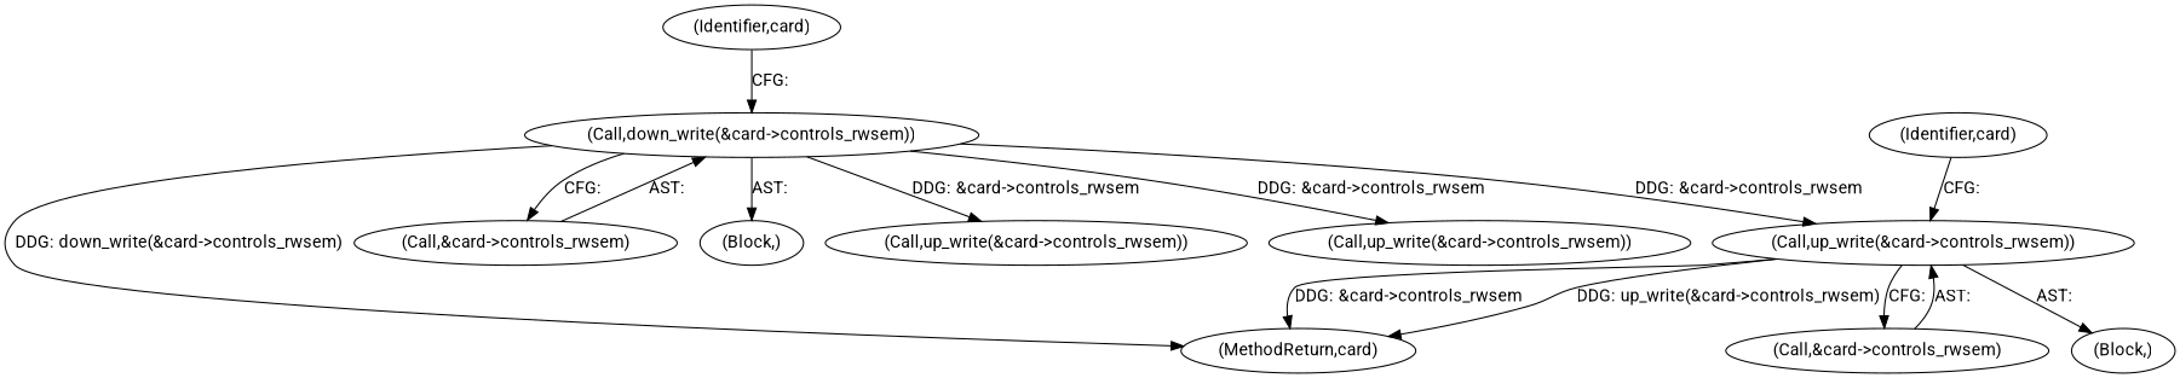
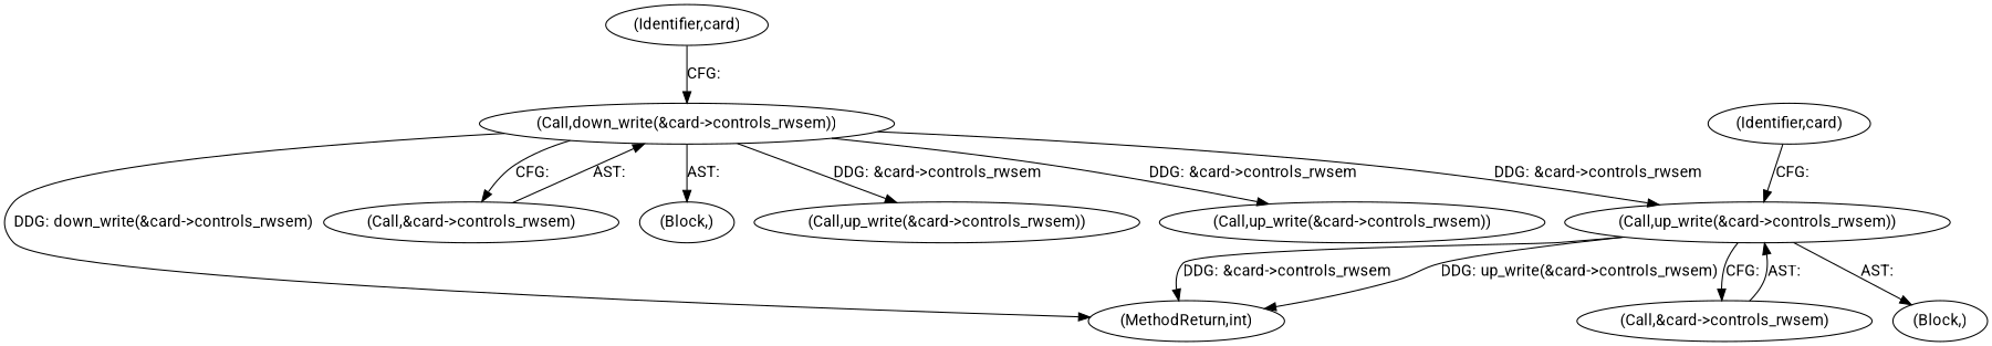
  digraph {
    fontname=Roboto
    node [fontname=Roboto]
    edge [fontname=Roboto]
    n1 [label="(Call,up_write(&card->controls_rwsem))"]
-   n2 [label="(MethodReturn,card)"]
+   n2 [label="(MethodReturn,int)"]
    n3 [label="(Call,&card->controls_rwsem)"]
    n4 [label="(Block,)"]
    n5 [label="(Call,down_write(&card->controls_rwsem))"]
    n6 [label="(Call,&card->controls_rwsem)"]
    n7 [label="(Block,)"]
    n8 [label="(Call,up_write(&card->controls_rwsem))"]
    n9 [label="(Call,up_write(&card->controls_rwsem))"]
    n10 [label="(Identifier,card)"]
    n11 [label="(Identifier,card)"]
    n1 -> n2 [label="DDG: up_write(&card->controls_rwsem)"]
    n1 -> n2 [label="DDG: &card->controls_rwsem"]
    n1 -> n3 [label="CFG: "]
    n1 -> n4 [label="AST: "]
    n3 -> n1 [label="AST: "]
    n5 -> n1 [label="DDG: &card->controls_rwsem"]
    n5 -> n2 [label="DDG: down_write(&card->controls_rwsem)"]
    n5 -> n6 [label="CFG: "]
    n5 -> n7 [label="AST: "]
    n5 -> n8 [label="DDG: &card->controls_rwsem"]
    n5 -> n9 [label="DDG: &card->controls_rwsem"]
    n6 -> n5 [label="AST: "]
    n10 -> n1 [label="CFG: "]
    n11 -> n5 [label="CFG: "]
  }
